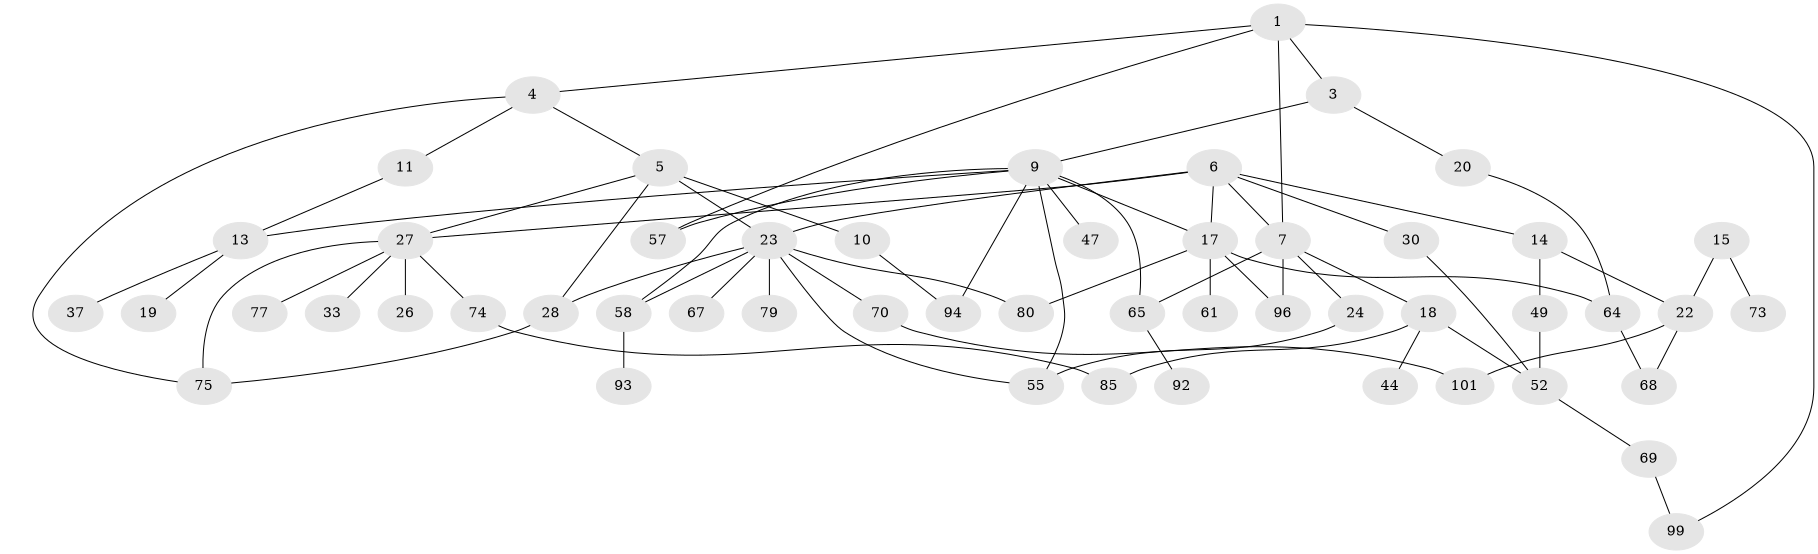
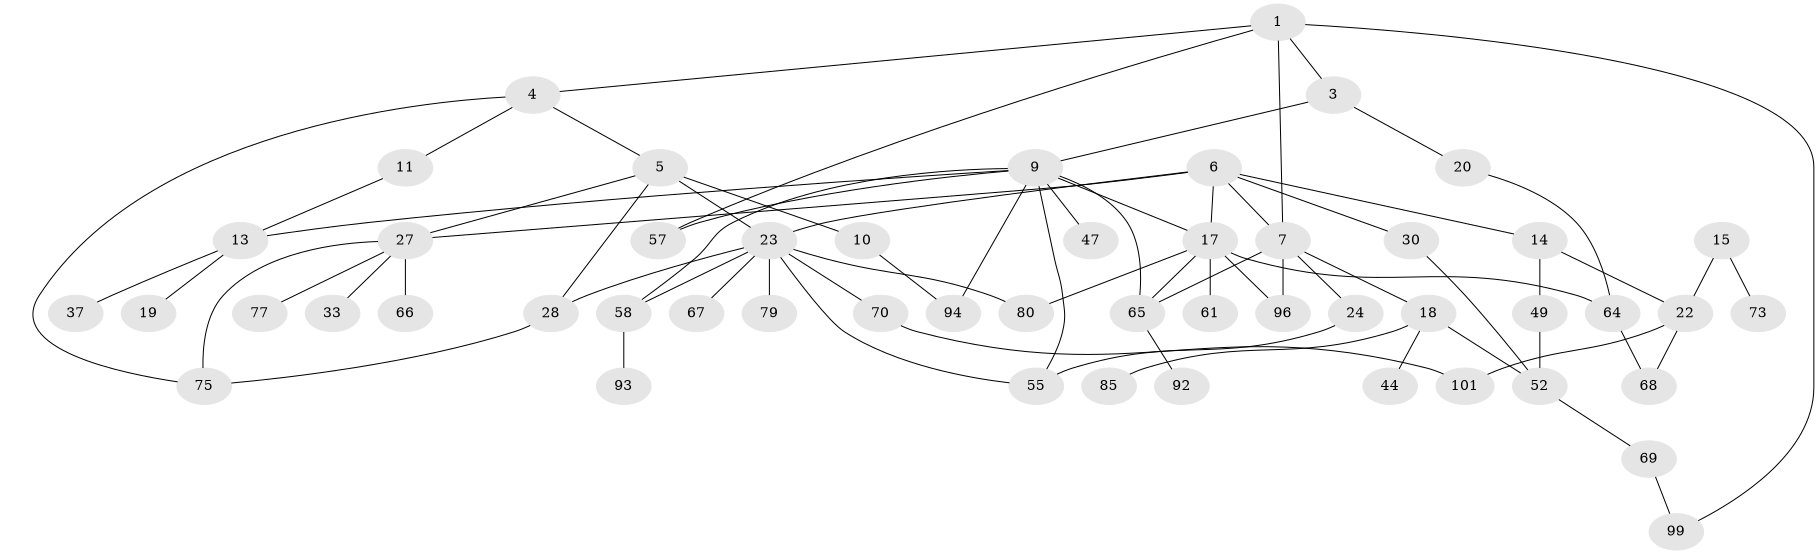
  graph {
    node [color=gray90 style=filled]
    1
    3
    4 [super="+51+8"]
    7
    57 [super="+98"]
    99 [super="+103"]
    9 [super="+21+59"]
    20 [super="+82+95"]
    5 [super="+16"]
    11
    75
    18 [super="+29"]
    24 [super="+45"]
    65 [super="+86"]
    96
    6 [super="+26"]
    27 [super="+32+46+42+39"]
    23 [super="+25+34+50+36+41"]
    14 [super="+40+31"]
    17 [super="+48"]
    30
    15
    22
    73
    13 [super="+89+81"]
    47 [super="+106"]
    55
    58 [super="+76"]
    94
    64 [super="+97"]
    10 [super="+12"]
    28 [super="+87+105"]
    33 [super="+100"]
-   66 [label=26]
-   74
+   66
    77
    80 [super="+88"]
    67
    70 [super="+71"]
    79
    49 [super="+72"]
    61
    52 [super="+56"]
    44 [super="+54"]
    85
    92
    19
    37 [super="+69"]
    93
    68
    101
    n52 [label=69]
    1 -- 3
    1 -- 4
    1 -- 7
    1 -- 57
    1 -- 99
    3 -- 9
    3 -- 20
    4 -- 5
    4 -- 11
    4 -- 75
    7 -- 18
    7 -- 24
    7 -- 65
    7 -- 96
    9 -- 57
    9 -- 65
    9 -- 17
    9 -- 13
    9 -- 47 [weight=2]
    9 -- 55
    9 -- 58 [weight=2]
    9 -- 94
    20 -- 64
    5 -- 27
    5 -- 23 [weight=2]
    5 -- 10
    5 -- 28
    11 -- 13
    18 -- 52
    18 -- 44
    18 -- 85
    24 -- 55
    65 -- 92
    6 -- 7
    6 -- 27
    6 -- 23
    6 -- 14
    6 -- 17
    6 -- 30
    27 -- 75
    27 -- 33
    27 -- 66
-   27 -- 74
    27 -- 77
    23 -- 55
    23 -- 58 [weight=2]
    23 -- 28
    23 -- 80
    23 -- 67
    23 -- 70
    23 -- 79
    14 -- 22
    14 -- 49
+   17 -- 65
    17 -- 96
    17 -- 64
    17 -- 80
    17 -- 61
    30 -- 52
    15 -- 22
    15 -- 73
    22 -- 68
    22 -- 101
    13 -- 19
    13 -- 37
    58 -- 93
    64 -- 68
    10 -- 94
    28 -- 75
-   74 -- 85
    70 -- 101
    49 -- 52
    52 -- n52
    n52 -- 99
  }
